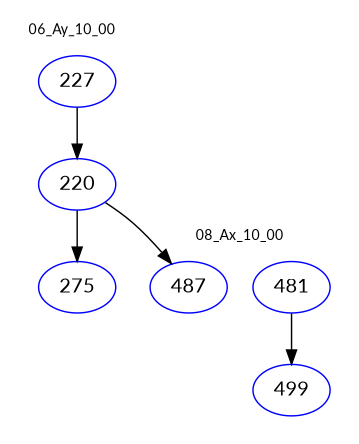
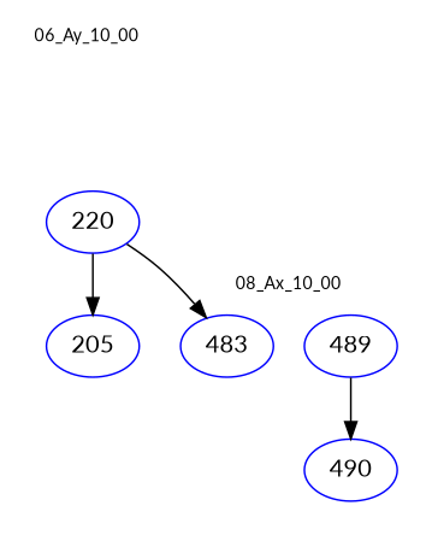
  digraph {
    fontname=Lato
    node [color=blue fontname=Lato]
    edge [color=black fontname=Lato]
-   n1 [label=481]
-   n2 [label=499]
-   n3 [label=487]
-   n4 [label=227]
+   n1 [label=489]
+   n2 [label=490]
+   n3 [label=483]
    n5 [label=220]
-   n6 [label=275]
+   n6 [label=205]
    subgraph cluster_1 {
      color=white
      fontsize=10
      label="08_Ax_10_00"
      n1
      n2
      n3
    }
    subgraph cluster_2 {
      color=white
      fontsize=10
      label="06_Ay_10_00"
-     n4
      n5
      n6
    }
    n1 -> n2
-   n4 -> n5
    n5 -> n3
    n5 -> n6
  }
